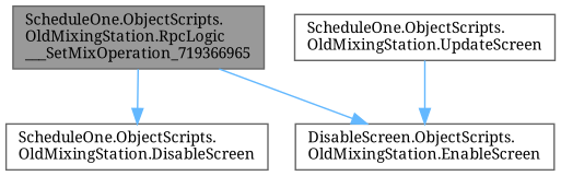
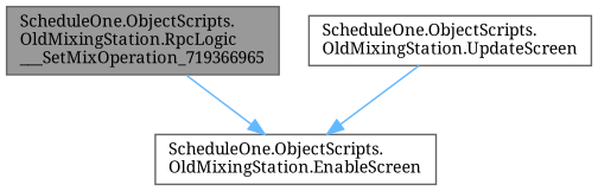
  digraph {
    fontname="Noto Serif"
    rankdir=TB
    node [color=grey40 fillcolor=white fontname="Noto Serif" fontsize=10 shape=box style=filled]
    edge [color=steelblue1 fontname="Noto Serif" fontsize=10 labelfontname=Helvetica labelfontsize=10 style=solid]
    n1 [color=gray40 fillcolor=grey60 fontcolor=black height=0.2 label="ScheduleOne.ObjectScripts.\lOldMixingStation.RpcLogic\l___SetMixOperation_719366965" width=0.4]
-   n2 [height=0.2 label="ScheduleOne.ObjectScripts.\lOldMixingStation.DisableScreen" width=0.4]
-   n3 [height=0.2 label="DisableScreen.ObjectScripts.\lOldMixingStation.EnableScreen" width=0.4]
+   n3 [height=0.2 label="ScheduleOne.ObjectScripts.\lOldMixingStation.EnableScreen" width=0.4]
    n4 [height=0.2 label="ScheduleOne.ObjectScripts.\lOldMixingStation.UpdateScreen" width=0.4]
-   n1 -> n2
    n1 -> n3
    n4 -> n3
  }
